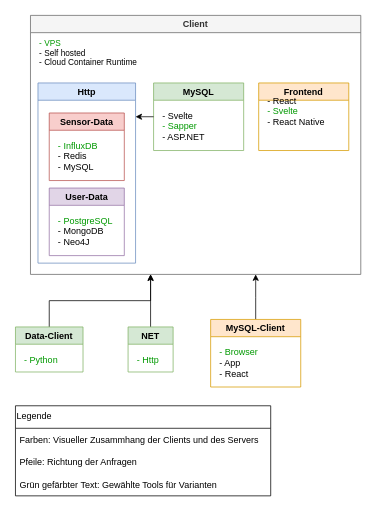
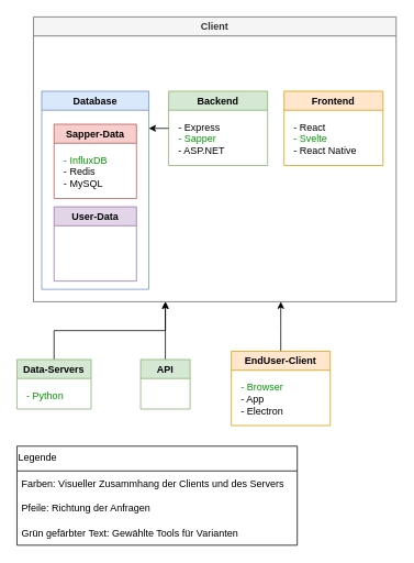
  <mxCell id="0" />
  <mxCell id="1" parent="0" />
  <mxCell id="2" value="Client" style="swimlane;fillColor=#f5f5f5;strokeColor=#666666;fontColor=#333333;" parent="1" vertex="1"><mxGeometry x="40" y="20" width="440" height="345" as="geometry" /></mxCell>
  <mxCell id="3" value="Frontend" style="swimlane;fillColor=#ffe6cc;strokeColor=#d79b00;" parent="2" vertex="1"><mxGeometry x="304" y="90" width="120" height="90" as="geometry" /></mxCell>
- <mxCell id="4" value="- React&lt;br&gt;&lt;font color=&quot;#009900&quot;&gt;- Svelte&lt;br&gt;&lt;/font&gt;- React Native" style="text;html=1;strokeColor=none;fillColor=none;align=left;verticalAlign=top;whiteSpace=wrap;rounded=0;" parent="3" vertex="1"><mxGeometry x="10" y="10" width="100" height="50" as="geometry" /></mxCell>
- <mxCell id="5" value="MySQL" style="swimlane;fillColor=#d5e8d4;strokeColor=#82b366;" parent="2" vertex="1"><mxGeometry x="164" y="90" width="120" height="90" as="geometry" /></mxCell>
- <mxCell id="6" value="- Svelte&lt;br&gt;&lt;font color=&quot;#009900&quot;&gt;- Sapper&lt;br&gt;&lt;/font&gt;- ASP.NET" style="text;html=1;strokeColor=none;fillColor=none;align=left;verticalAlign=top;whiteSpace=wrap;rounded=0;" parent="5" vertex="1"><mxGeometry x="10" y="30" width="100" height="50" as="geometry" /></mxCell>
- <mxCell id="7" value="&lt;font color=&quot;#009900&quot;&gt;- VPS&amp;nbsp;&lt;br&gt;&lt;/font&gt;- Self hosted&lt;br&gt;- Cloud Container Runtime" style="text;html=1;align=left;verticalAlign=middle;resizable=0;points=[];autosize=1;strokeColor=none;fillColor=none;fontSize=11;" parent="2" vertex="1"><mxGeometry x="10" y="30" width="150" height="40" as="geometry" /></mxCell>
- <mxCell id="8" value="Http" style="swimlane;fillColor=#dae8fc;strokeColor=#6c8ebf;" parent="2" vertex="1"><mxGeometry x="10" y="90" width="130" height="240" as="geometry" /></mxCell>
- <mxCell id="9" value="Sensor-Data" style="swimlane;fillColor=#f8cecc;strokeColor=#b85450;" parent="8" vertex="1"><mxGeometry x="15" y="40" width="100" height="90" as="geometry" /></mxCell>
+ <mxCell id="4" value="- React&lt;br&gt;&lt;font color=&quot;#009900&quot;&gt;- Svelte&lt;br&gt;&lt;/font&gt;- React Native" style="text;html=1;strokeColor=none;fillColor=none;align=left;verticalAlign=top;whiteSpace=wrap;rounded=0;" parent="3" vertex="1"><mxGeometry x="10" y="30" width="100" height="50" as="geometry" /></mxCell>
+ <mxCell id="5" value="Backend" style="swimlane;fillColor=#d5e8d4;strokeColor=#82b366;" parent="2" vertex="1"><mxGeometry x="164" y="90" width="120" height="90" as="geometry" /></mxCell>
+ <mxCell id="6" value="- Express&lt;br&gt;&lt;font color=&quot;#009900&quot;&gt;- Sapper&lt;br&gt;&lt;/font&gt;- ASP.NET" style="text;html=1;strokeColor=none;fillColor=none;align=left;verticalAlign=top;whiteSpace=wrap;rounded=0;" parent="5" vertex="1"><mxGeometry x="10" y="30" width="100" height="50" as="geometry" /></mxCell>
+ <mxCell id="8" value="Database" style="swimlane;fillColor=#dae8fc;strokeColor=#6c8ebf;" parent="2" vertex="1"><mxGeometry x="10" y="90" width="130" height="240" as="geometry" /></mxCell>
+ <mxCell id="9" value="Sapper-Data" style="swimlane;fillColor=#f8cecc;strokeColor=#b85450;" parent="8" vertex="1"><mxGeometry x="15" y="40" width="100" height="90" as="geometry" /></mxCell>
  <mxCell id="10" value="&lt;font color=&quot;#009900&quot;&gt;- InfluxDB&lt;br&gt;&lt;/font&gt;- Redis&lt;br&gt;- MySQL" style="text;html=1;strokeColor=none;fillColor=none;align=left;verticalAlign=top;whiteSpace=wrap;rounded=0;" parent="9" vertex="1"><mxGeometry x="10" y="30" width="80" height="50" as="geometry" /></mxCell>
  <mxCell id="11" value="User-Data" style="swimlane;fillColor=#e1d5e7;strokeColor=#9673a6;" parent="8" vertex="1"><mxGeometry x="15" y="140" width="100" height="90" as="geometry" /></mxCell>
- <mxCell id="12" value="&lt;font color=&quot;#009900&quot;&gt;- PostgreSQL&lt;br&gt;&lt;/font&gt;- MongoDB&lt;br&gt;- Neo4J" style="text;html=1;strokeColor=none;fillColor=none;align=left;verticalAlign=middle;whiteSpace=wrap;rounded=0;" parent="11" vertex="1"><mxGeometry x="10" y="35" width="80" height="45" as="geometry" /></mxCell>
  <mxCell id="13" style="edgeStyle=orthogonalEdgeStyle;rounded=0;orthogonalLoop=1;jettySize=auto;html=1;exitX=0.5;exitY=0;exitDx=0;exitDy=0;" parent="1" source="14" edge="1"><mxGeometry relative="1" as="geometry"><mxPoint x="200" y="365" as="targetPoint" /><Array as="points"><mxPoint x="65" y="400" /><mxPoint x="200" y="400" /><mxPoint x="200" y="365" /></Array></mxGeometry></mxCell>
- <mxCell id="14" value="Data-Client" style="swimlane;fillColor=#d5e8d4;strokeColor=#82b366;" parent="1" vertex="1"><mxGeometry x="20" y="435" width="90" height="60" as="geometry" /></mxCell>
+ <mxCell id="14" value="Data-Servers" style="swimlane;fillColor=#d5e8d4;strokeColor=#82b366;" parent="1" vertex="1"><mxGeometry x="20" y="435" width="90" height="60" as="geometry" /></mxCell>
  <mxCell id="15" value="&lt;font color=&quot;#009900&quot;&gt;- Python&lt;/font&gt;" style="text;html=1;strokeColor=none;fillColor=none;align=left;verticalAlign=top;whiteSpace=wrap;rounded=0;" parent="14" vertex="1"><mxGeometry x="10" y="30" width="70" height="20" as="geometry" /></mxCell>
  <mxCell id="16" style="edgeStyle=orthogonalEdgeStyle;rounded=0;orthogonalLoop=1;jettySize=auto;html=1;" parent="1" source="17" edge="1"><mxGeometry relative="1" as="geometry"><mxPoint x="200" y="365" as="targetPoint" /></mxGeometry></mxCell>
- <mxCell id="17" value="NET" style="swimlane;fillColor=#d5e8d4;strokeColor=#82b366;" parent="1" vertex="1"><mxGeometry x="170" y="435" width="60" height="60" as="geometry" /></mxCell>
- <mxCell id="18" value="&lt;font color=&quot;#009900&quot;&gt;- Http&lt;/font&gt;" style="text;html=1;strokeColor=none;fillColor=none;align=left;verticalAlign=top;whiteSpace=wrap;rounded=0;" parent="17" vertex="1"><mxGeometry x="10" y="30" width="40" height="20" as="geometry" /></mxCell>
+ <mxCell id="17" value="API" style="swimlane;fillColor=#d5e8d4;strokeColor=#82b366;" parent="1" vertex="1"><mxGeometry x="170" y="435" width="60" height="60" as="geometry" /></mxCell>
  <mxCell id="19" style="edgeStyle=orthogonalEdgeStyle;rounded=0;orthogonalLoop=1;jettySize=auto;html=1;" parent="1" source="20" edge="1"><mxGeometry relative="1" as="geometry"><mxPoint x="340" y="365" as="targetPoint" /></mxGeometry></mxCell>
- <mxCell id="20" value="MySQL-Client" style="swimlane;fillColor=#ffe6cc;strokeColor=#d79b00;" parent="1" vertex="1"><mxGeometry x="280" y="425" width="120" height="90" as="geometry" /></mxCell>
- <mxCell id="21" value="&lt;font color=&quot;#009900&quot;&gt;- Browser&lt;br&gt;&lt;/font&gt;- App&lt;br&gt;- React" style="text;html=1;strokeColor=none;fillColor=none;align=left;verticalAlign=top;whiteSpace=wrap;rounded=0;" parent="20" vertex="1"><mxGeometry x="10" y="30" width="100" height="50" as="geometry" /></mxCell>
+ <mxCell id="20" value="EndUser-Client" style="swimlane;fillColor=#ffe6cc;strokeColor=#d79b00;" parent="1" vertex="1"><mxGeometry x="280" y="425" width="120" height="90" as="geometry" /></mxCell>
+ <mxCell id="21" value="&lt;font color=&quot;#009900&quot;&gt;- Browser&lt;br&gt;&lt;/font&gt;- App&lt;br&gt;- Electron" style="text;html=1;strokeColor=none;fillColor=none;align=left;verticalAlign=top;whiteSpace=wrap;rounded=0;" parent="20" vertex="1"><mxGeometry x="10" y="30" width="100" height="50" as="geometry" /></mxCell>
  <mxCell id="22" value="Legende" style="swimlane;fontStyle=0;childLayout=stackLayout;horizontal=1;startSize=30;horizontalStack=0;resizeParent=1;resizeParentMax=0;resizeLast=0;collapsible=1;marginBottom=0;labelBackgroundColor=none;fillColor=none;align=left;verticalAlign=top;" parent="1" vertex="1"><mxGeometry x="20" y="540" width="340" height="120" as="geometry" /></mxCell>
  <mxCell id="23" value="Farben: Visueller Zusammhang der Clients und des Servers" style="text;strokeColor=none;fillColor=none;align=left;verticalAlign=middle;spacingLeft=4;spacingRight=4;overflow=hidden;points=[[0,0.5],[1,0.5]];portConstraint=eastwest;rotatable=0;" parent="22" vertex="1"><mxGeometry y="30" width="340" height="30" as="geometry" /></mxCell>
  <mxCell id="24" value="Pfeile: Richtung der Anfragen" style="text;strokeColor=none;fillColor=none;align=left;verticalAlign=middle;spacingLeft=4;spacingRight=4;overflow=hidden;points=[[0,0.5],[1,0.5]];portConstraint=eastwest;rotatable=0;" parent="22" vertex="1"><mxGeometry y="60" width="340" height="30" as="geometry" /></mxCell>
  <mxCell id="25" value="Grün gefärbter Text: Gewählte Tools für Varianten" style="text;strokeColor=none;fillColor=none;align=left;verticalAlign=middle;spacingLeft=4;spacingRight=4;overflow=hidden;points=[[0,0.5],[1,0.5]];portConstraint=eastwest;rotatable=0;" parent="22" vertex="1"><mxGeometry y="90" width="340" height="30" as="geometry" /></mxCell>
  <mxCell id="26" style="edgeStyle=orthogonalEdgeStyle;rounded=0;orthogonalLoop=1;jettySize=auto;html=1;exitX=0;exitY=0.5;exitDx=0;exitDy=0;" parent="1" source="5" edge="1"><mxGeometry relative="1" as="geometry"><mxPoint x="180" y="154.667" as="targetPoint" /></mxGeometry></mxCell>
